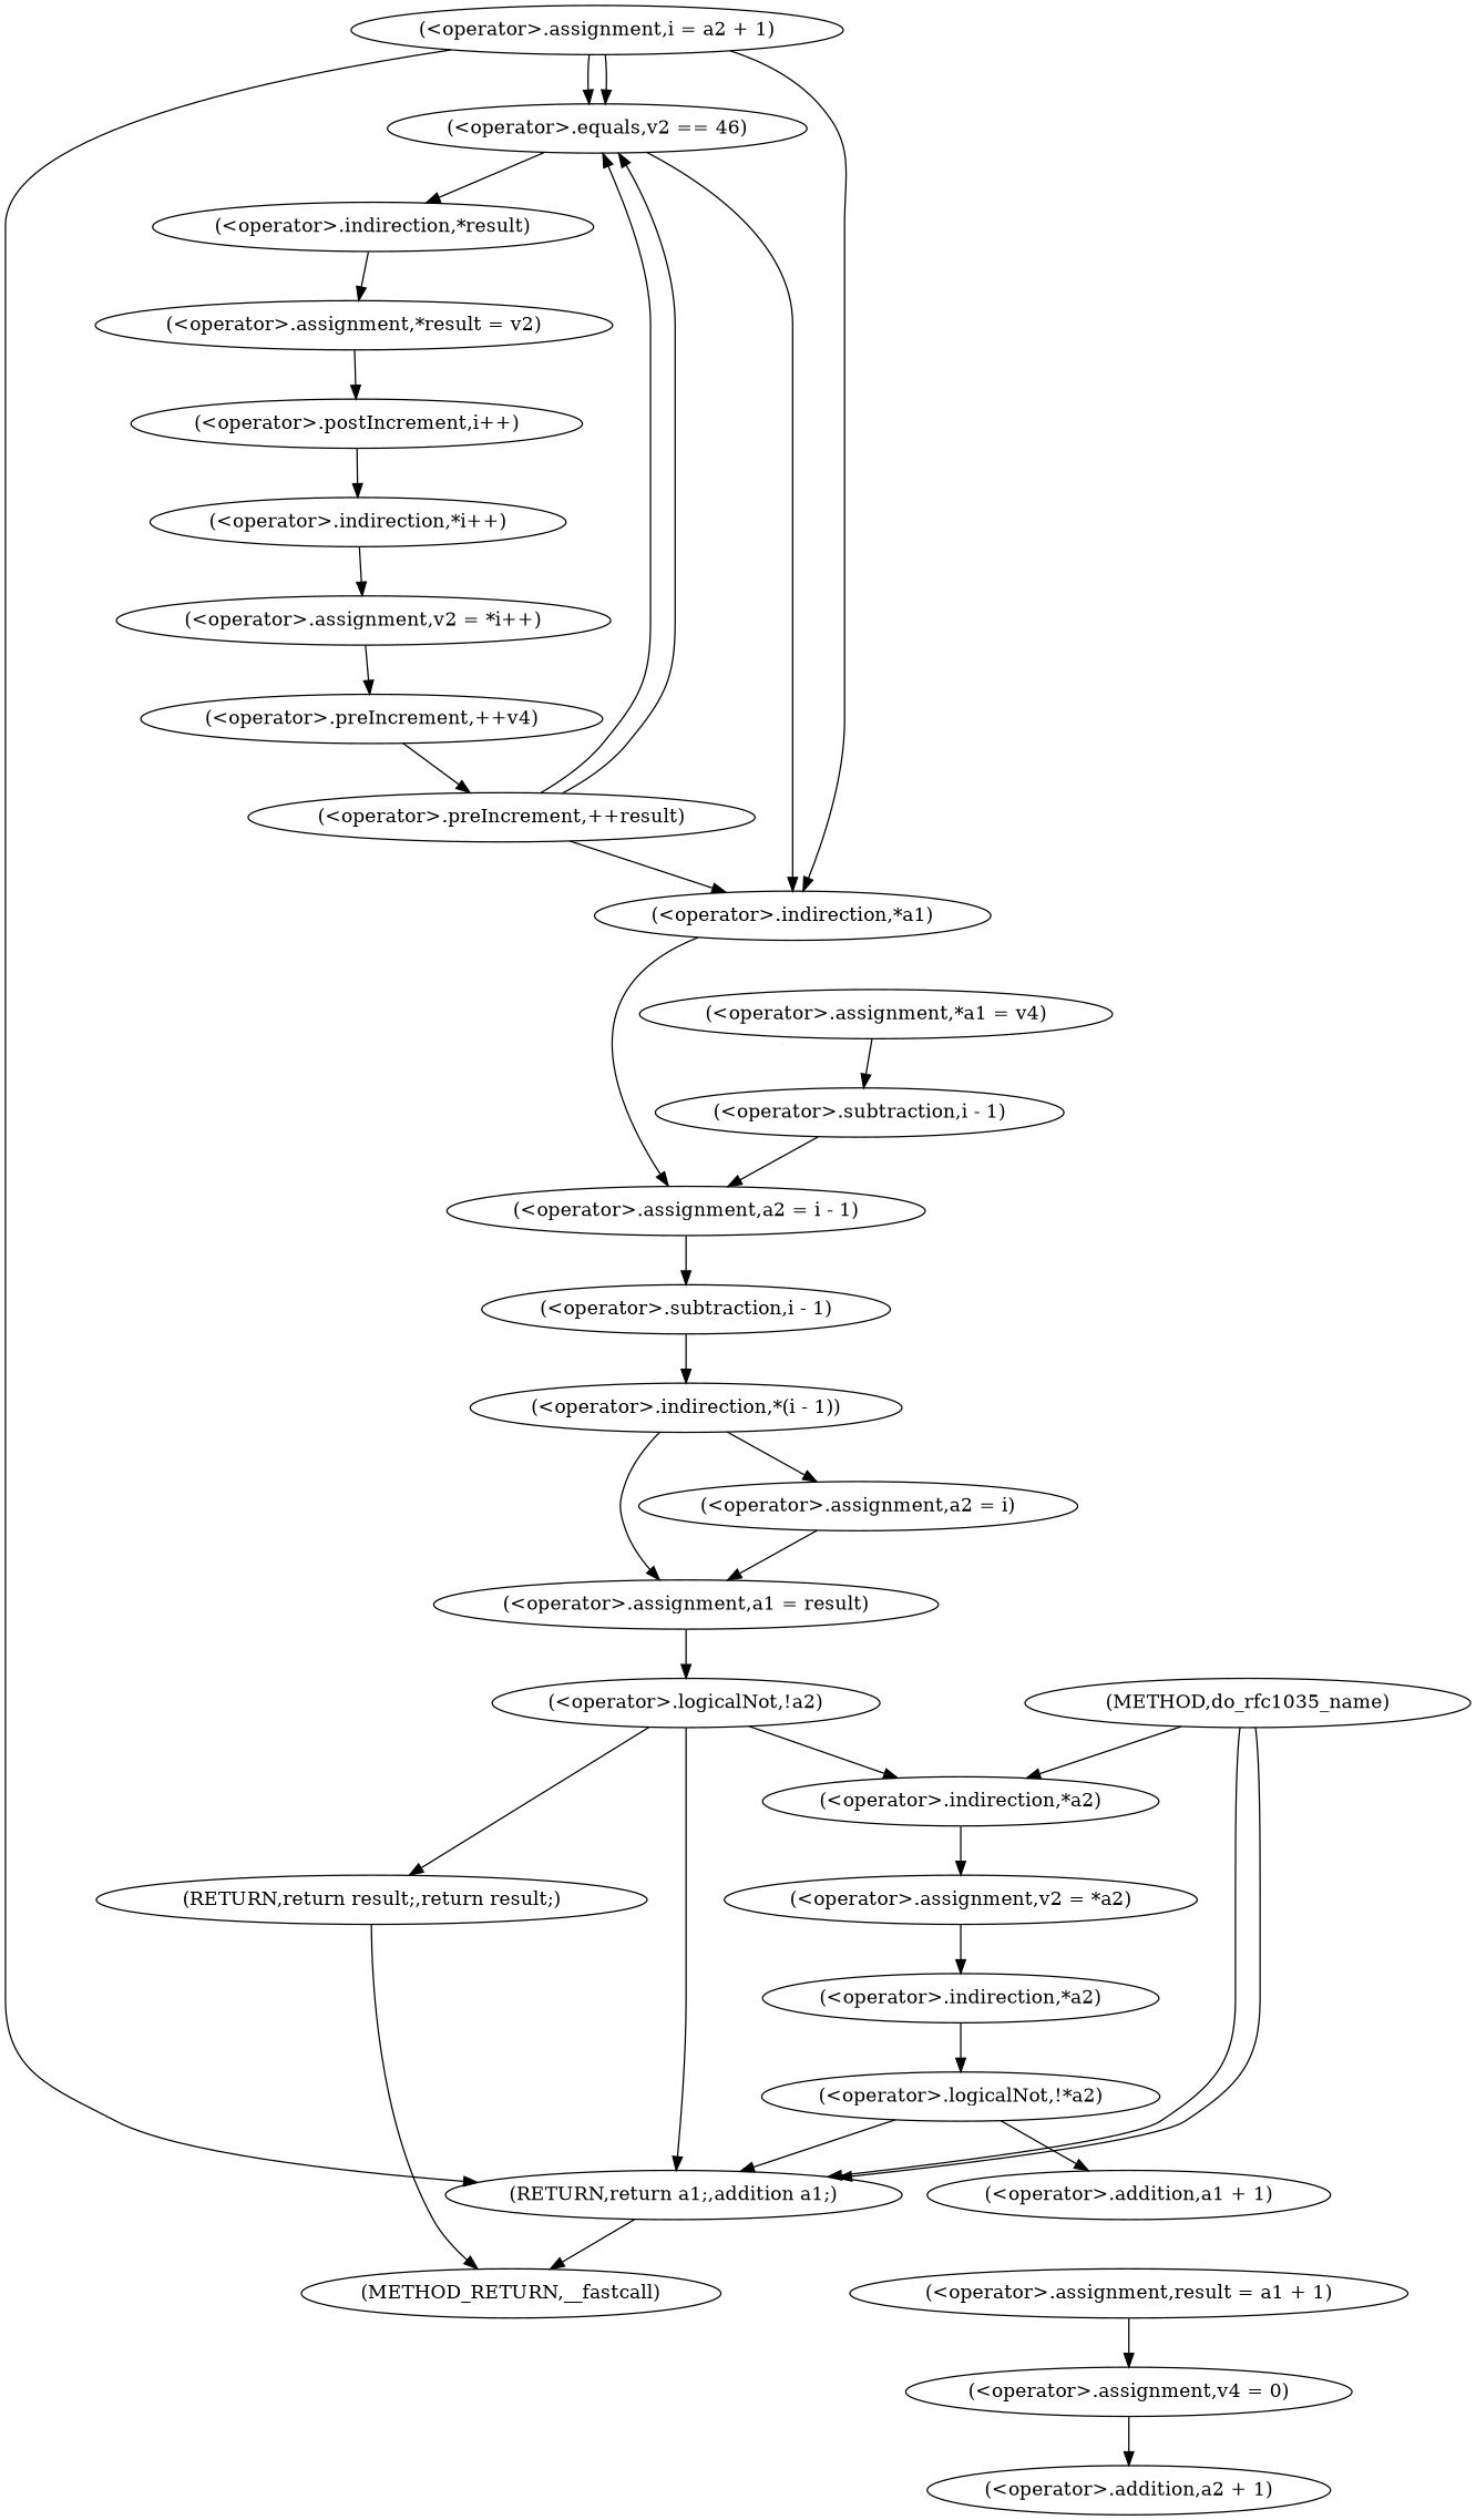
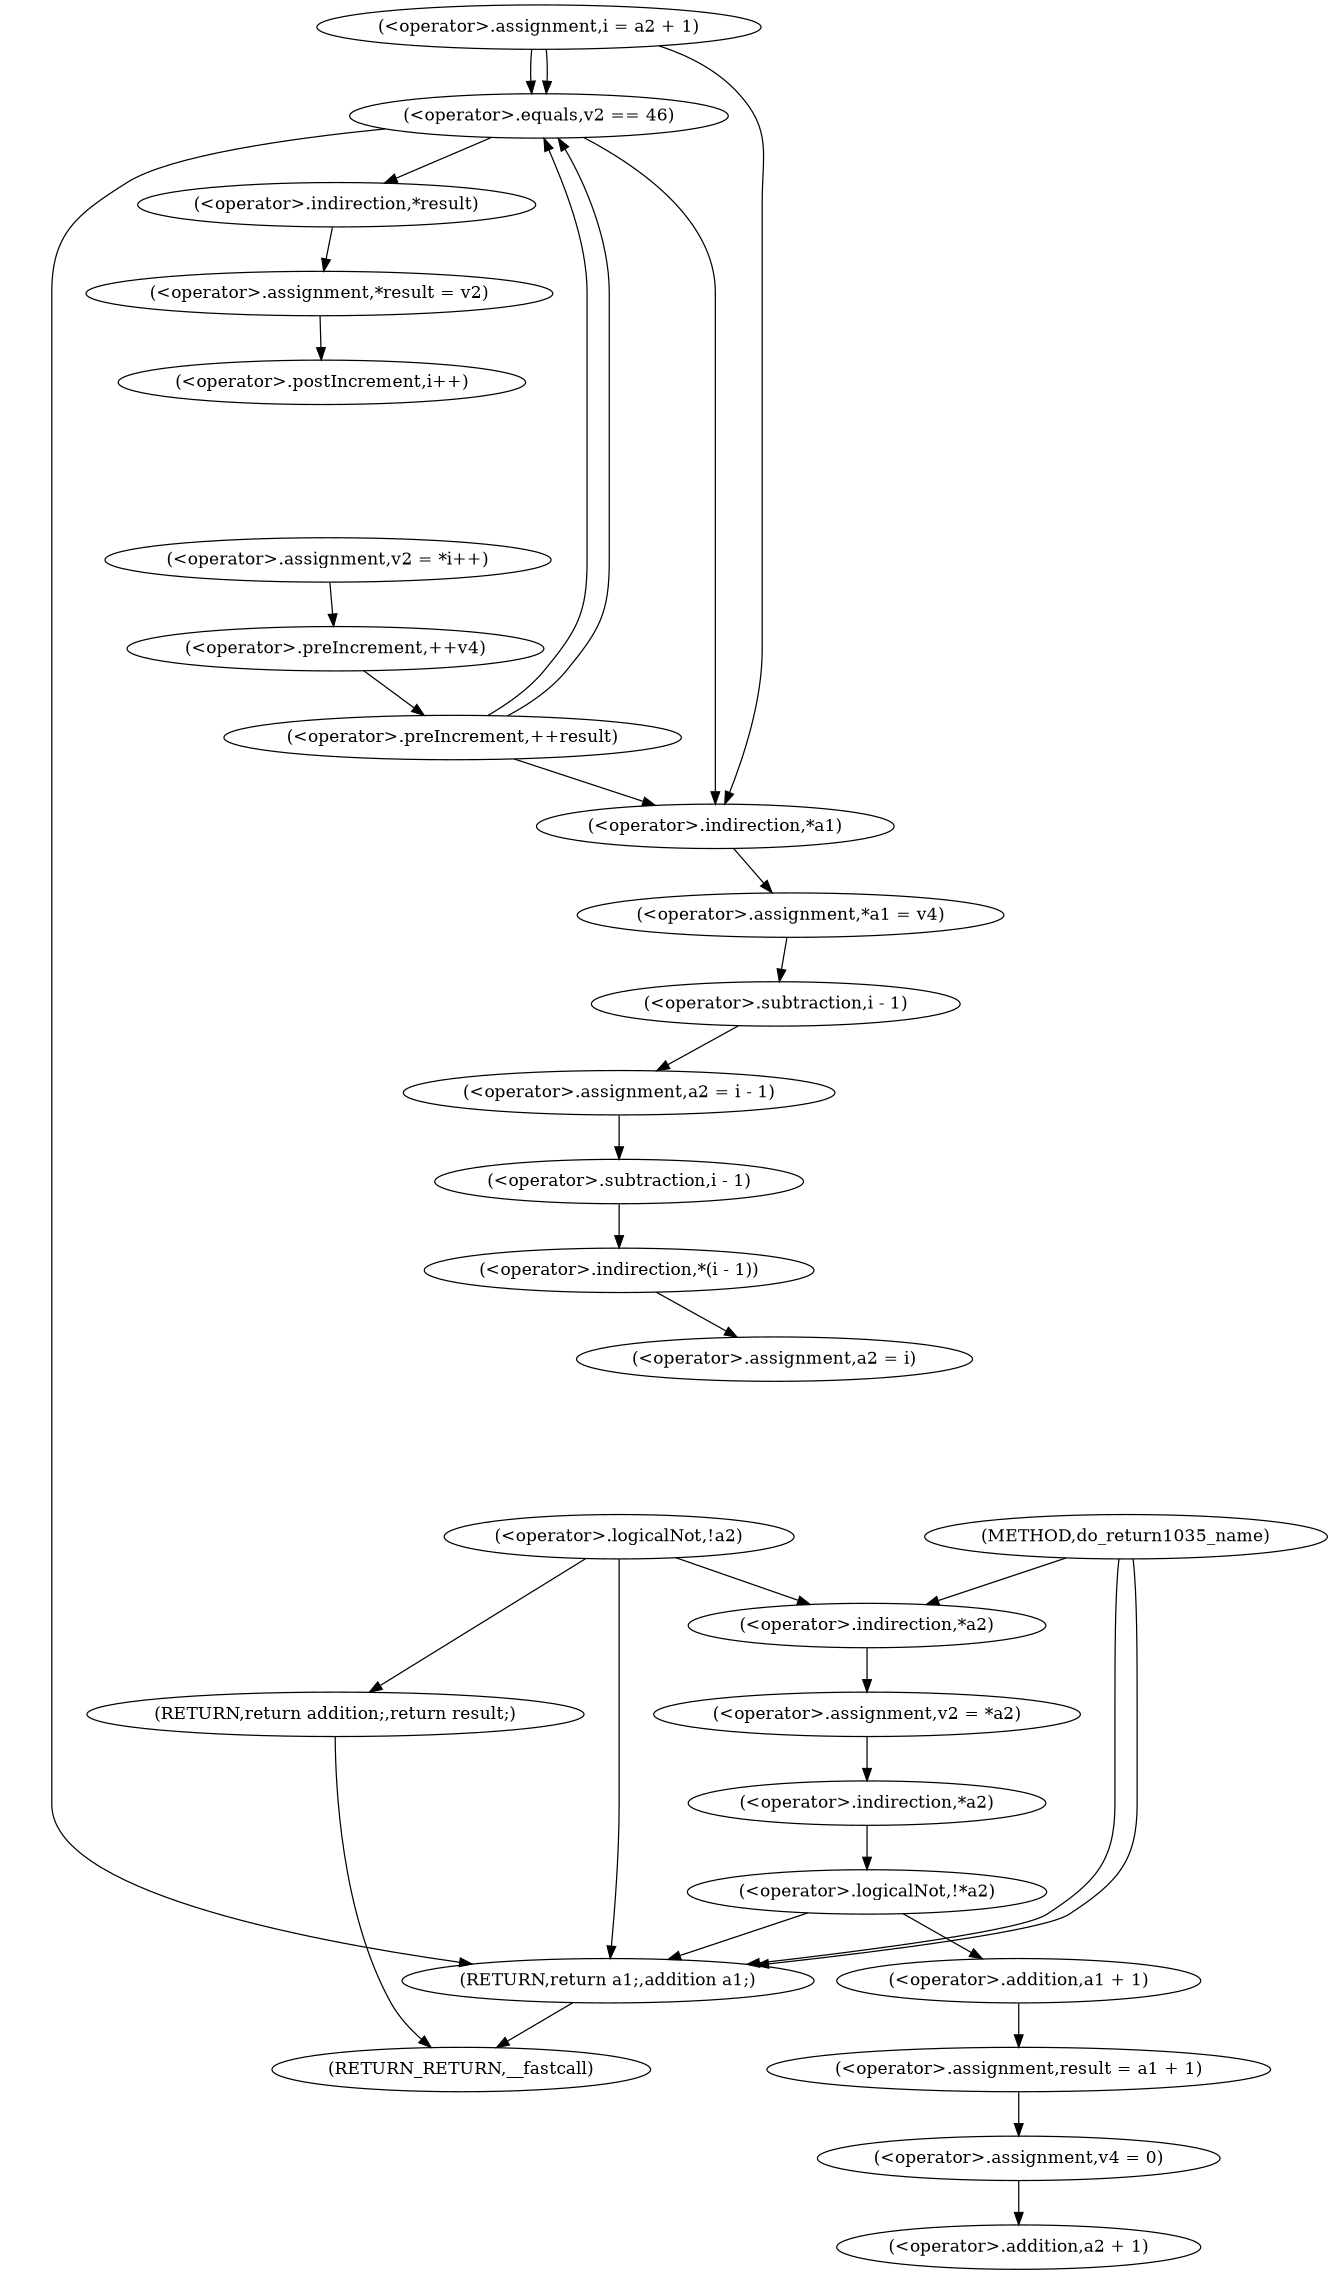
  digraph {
    n1 [label="(<operator>.assignment,v2 = *a2)"]
    n2 [label="(<operator>.indirection,*a2)"]
    n3 [label="(<operator>.logicalNot,!*a2)"]
    n4 [label="(<operator>.indirection,*a2)"]
    n5 [label="(<operator>.addition,a1 + 1)"]
    n6 [label="(RETURN,return a1;,addition a1;)"]
    n7 [label="(<operator>.assignment,result = a1 + 1)"]
-   n8 [label="(METHOD_RETURN,__fastcall)"]
+   n8 [label="(RETURN_RETURN,__fastcall)"]
    n9 [label="(<operator>.assignment,v4 = 0)"]
    n10 [label="(<operator>.addition,a2 + 1)"]
    n11 [label="(<operator>.assignment,i = a2 + 1)"]
    n12 [label="(<operator>.equals,v2 == 46)"]
    n13 [label="(<operator>.indirection,*a1)"]
    n14 [label="(<operator>.indirection,*result)"]
    n15 [label="(<operator>.assignment,*a1 = v4)"]
    n16 [label="(<operator>.preIncrement,++result)"]
    n17 [label="(<operator>.assignment,*result = v2)"]
    n18 [label="(<operator>.postIncrement,i++)"]
-   n19 [label="(<operator>.indirection,*i++)"]
    n20 [label="(<operator>.assignment,v2 = *i++)"]
    n21 [label="(<operator>.preIncrement,++v4)"]
    n22 [label="(<operator>.subtraction,i - 1)"]
    n23 [label="(<operator>.assignment,a2 = i - 1)"]
    n24 [label="(<operator>.subtraction,i - 1)"]
    n25 [label="(<operator>.indirection,*(i - 1))"]
    n26 [label="(<operator>.assignment,a2 = i)"]
-   n27 [label="(<operator>.assignment,a1 = result)"]
    n28 [label="(<operator>.logicalNot,!a2)"]
-   n29 [label="(RETURN,return result;,return result;)"]
-   n30 [label="(METHOD,do_rfc1035_name)"]
+   n29 [label="(RETURN,return addition;,return result;)"]
+   n30 [label="(METHOD,do_return1035_name)"]
    n1 -> n2
    n2 -> n3
    n3 -> n5
    n3 -> n6
    n4 -> n1
+   n5 -> n7
    n6 -> n8
    n7 -> n9
    n9 -> n10
    n11 -> n12
    n11 -> n12
    n11 -> n13
-   n11 -> n6
+   n12 -> n6
    n12 -> n13
    n12 -> n14
-   n13 -> n23
+   n13 -> n15
    n14 -> n17
    n15 -> n22
    n16 -> n12
    n16 -> n12
    n16 -> n13
    n17 -> n18
-   n18 -> n19
-   n19 -> n20
    n20 -> n21
    n21 -> n16
    n22 -> n23
    n23 -> n24
    n24 -> n25
    n25 -> n26
-   n25 -> n27
-   n26 -> n27
-   n27 -> n28
    n28 -> n4
    n28 -> n6
    n28 -> n29
    n29 -> n8
    n30 -> n4
    n30 -> n6
    n30 -> n6
  }
